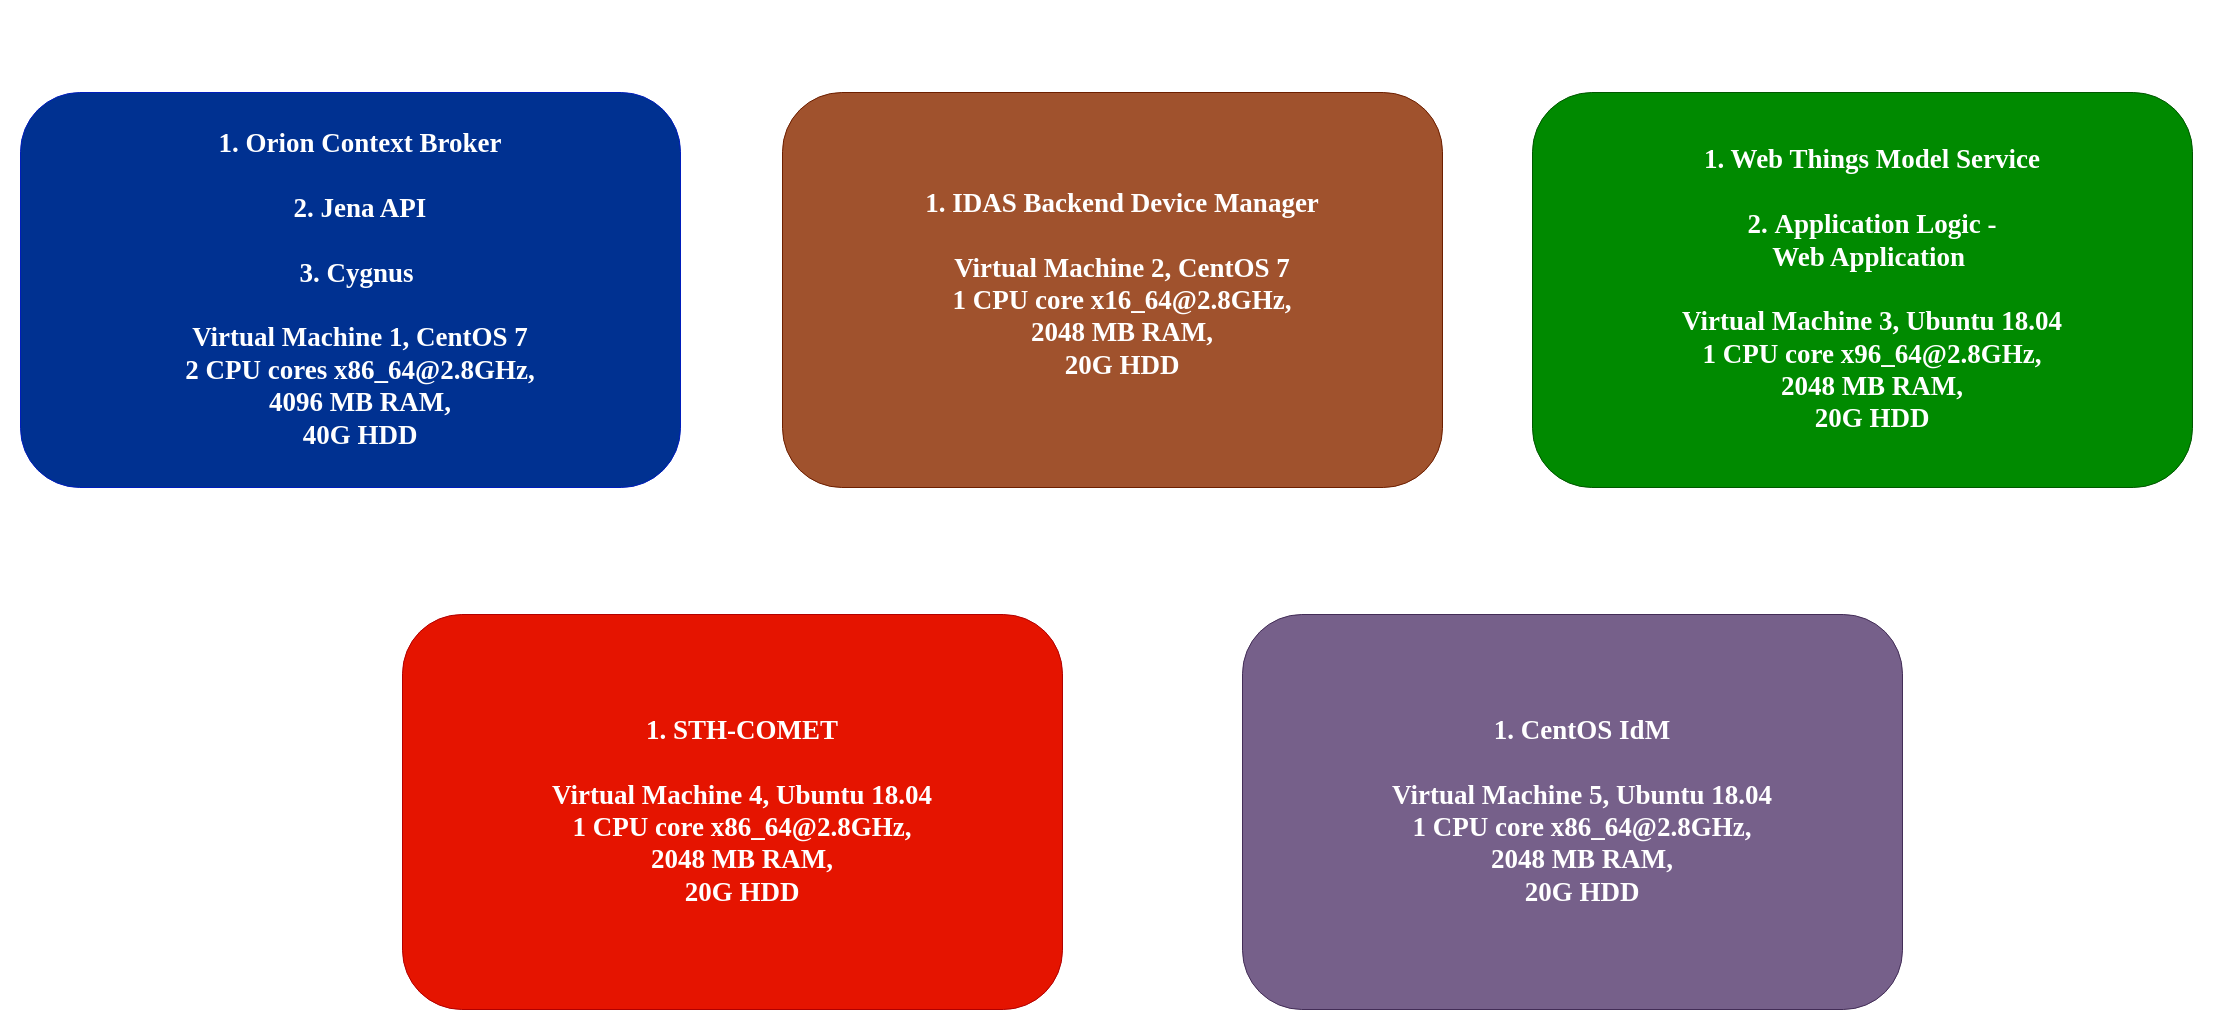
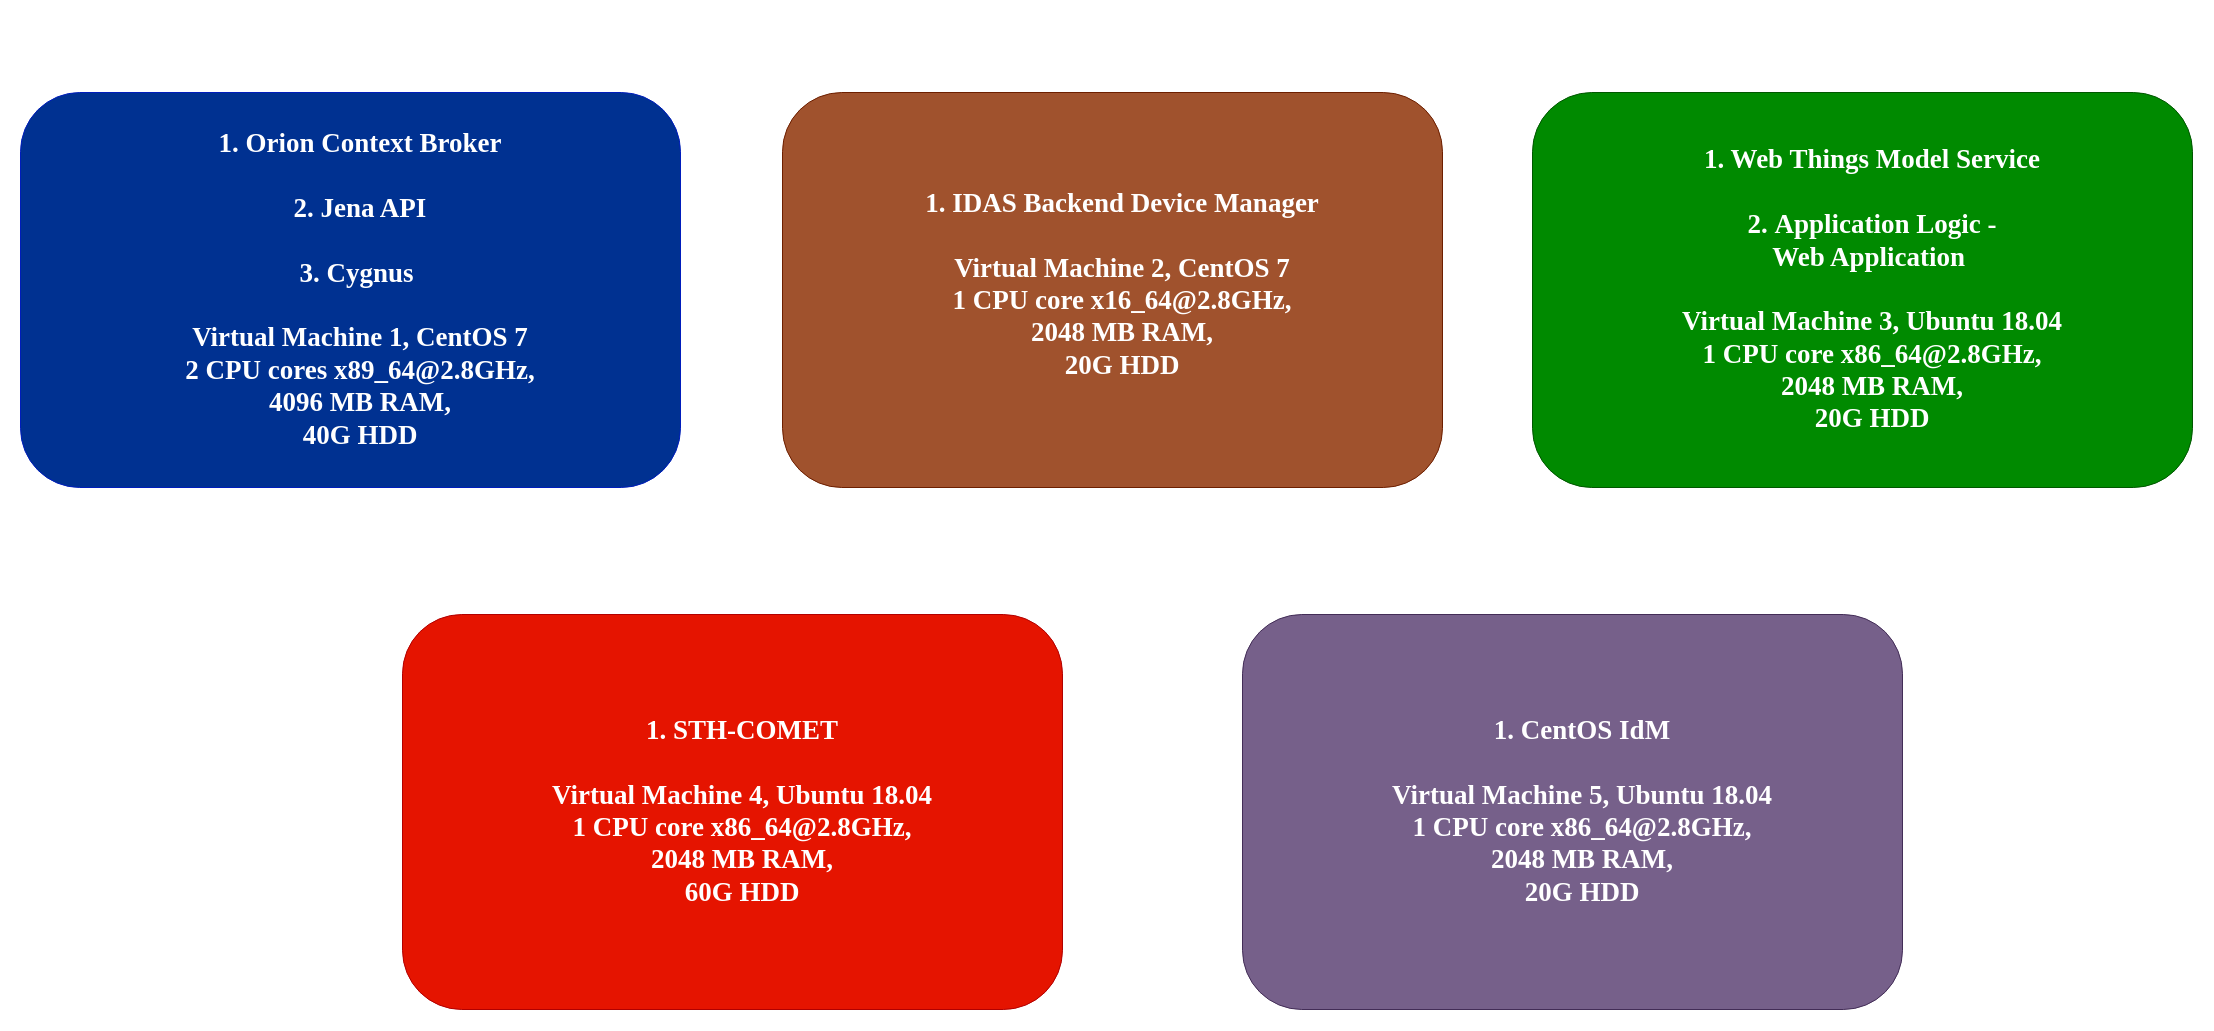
  <mxCell id="0" style=";html=1;" />
  <mxCell id="1" style=";html=1;" parent="0" />
  <mxCell id="2" value="" style="rounded=1;whiteSpace=wrap;html=1;fillColor=#003191;strokeColor=#001DBC;fontColor=#ffffff;" vertex="1" parent="1"><mxGeometry x="20" y="92" width="660" height="395" as="geometry" /></mxCell>
- <mxCell id="3" value="&lt;font face=&quot;Verdana&quot; style=&quot;font-size: 27px&quot;&gt;&lt;b&gt;&lt;font color=&quot;#ffffff&quot;&gt;&lt;span&gt;&lt;br&gt;&lt;br&gt;&lt;br&gt;1. Orion Context Broker&lt;br&gt;&lt;br&gt;2. Jena API&lt;br&gt;&lt;br&gt;3. Cygnus&amp;nbsp;&lt;br&gt;&lt;/span&gt;&lt;br&gt;&lt;span&gt;Virtual Machine 1, CentOS 7&lt;br&gt;&lt;/span&gt;&lt;/font&gt;&lt;/b&gt;&lt;span&gt;&lt;b&gt;&lt;font color=&quot;#ffffff&quot;&gt;2 CPU cores x86_64@2.8GHz,&lt;br&gt;4096 MB RAM,&lt;br&gt;40G HDD&lt;/font&gt;&lt;/b&gt;&lt;br&gt;&lt;/span&gt;&lt;/font&gt;" style="text;html=1;strokeColor=none;fillColor=none;align=center;verticalAlign=middle;whiteSpace=wrap;rounded=0;" vertex="1" parent="1"><mxGeometry x="70" y="25" width="580" height="430" as="geometry" /></mxCell>
+ <mxCell id="3" value="&lt;font face=&quot;Verdana&quot; style=&quot;font-size: 27px&quot;&gt;&lt;b&gt;&lt;font color=&quot;#ffffff&quot;&gt;&lt;span&gt;&lt;br&gt;&lt;br&gt;&lt;br&gt;1. Orion Context Broker&lt;br&gt;&lt;br&gt;2. Jena API&lt;br&gt;&lt;br&gt;3. Cygnus&amp;nbsp;&lt;br&gt;&lt;/span&gt;&lt;br&gt;&lt;span&gt;Virtual Machine 1, CentOS 7&lt;br&gt;&lt;/span&gt;&lt;/font&gt;&lt;/b&gt;&lt;span&gt;&lt;b&gt;&lt;font color=&quot;#ffffff&quot;&gt;2 CPU cores x89_64@2.8GHz,&lt;br&gt;4096 MB RAM,&lt;br&gt;40G HDD&lt;/font&gt;&lt;/b&gt;&lt;br&gt;&lt;/span&gt;&lt;/font&gt;" style="text;html=1;strokeColor=none;fillColor=none;align=center;verticalAlign=middle;whiteSpace=wrap;rounded=0;" vertex="1" parent="1"><mxGeometry x="70" y="25" width="580" height="430" as="geometry" /></mxCell>
  <mxCell id="4" value="" style="rounded=1;whiteSpace=wrap;html=1;fillColor=#008a00;strokeColor=#005700;fontColor=#ffffff;" vertex="1" parent="1"><mxGeometry x="1532" y="92" width="660" height="395" as="geometry" /></mxCell>
- <mxCell id="5" value="&lt;font color=&quot;#ffffff&quot;&gt;&lt;font face=&quot;Verdana&quot; style=&quot;font-size: 27px&quot;&gt;&lt;b&gt;&lt;span&gt;&lt;br&gt;&lt;br&gt;&lt;br&gt;1. Web Things Model Service&lt;br&gt;&lt;br&gt;2.&amp;nbsp;&lt;/span&gt;&lt;/b&gt;&lt;/font&gt;&lt;b style=&quot;font-family: &amp;#34;verdana&amp;#34; ; font-size: 27px&quot;&gt;Application Logic -&lt;/b&gt;&lt;/font&gt;&lt;font face=&quot;Verdana&quot; style=&quot;font-size: 27px&quot;&gt;&lt;b&gt;&lt;font color=&quot;#ffffff&quot;&gt;&lt;span&gt;&lt;br&gt;Web Application&amp;nbsp;&lt;br&gt;&lt;/span&gt;&lt;br&gt;&lt;span&gt;Virtual Machine 3, Ubuntu 18.04&lt;br&gt;&lt;/span&gt;&lt;/font&gt;&lt;/b&gt;&lt;span&gt;&lt;b&gt;&lt;font color=&quot;#ffffff&quot;&gt;1 CPU core x96_64@2.8GHz,&lt;br&gt;2048 MB RAM,&lt;br&gt;20G HDD&lt;/font&gt;&lt;/b&gt;&lt;br&gt;&lt;/span&gt;&lt;/font&gt;" style="text;html=1;strokeColor=none;fillColor=none;align=center;verticalAlign=middle;whiteSpace=wrap;rounded=0;" vertex="1" parent="1"><mxGeometry x="1582" y="25" width="580" height="430" as="geometry" /></mxCell>
+ <mxCell id="5" value="&lt;font color=&quot;#ffffff&quot;&gt;&lt;font face=&quot;Verdana&quot; style=&quot;font-size: 27px&quot;&gt;&lt;b&gt;&lt;span&gt;&lt;br&gt;&lt;br&gt;&lt;br&gt;1. Web Things Model Service&lt;br&gt;&lt;br&gt;2.&amp;nbsp;&lt;/span&gt;&lt;/b&gt;&lt;/font&gt;&lt;b style=&quot;font-family: &amp;#34;verdana&amp;#34; ; font-size: 27px&quot;&gt;Application Logic -&lt;/b&gt;&lt;/font&gt;&lt;font face=&quot;Verdana&quot; style=&quot;font-size: 27px&quot;&gt;&lt;b&gt;&lt;font color=&quot;#ffffff&quot;&gt;&lt;span&gt;&lt;br&gt;Web Application&amp;nbsp;&lt;br&gt;&lt;/span&gt;&lt;br&gt;&lt;span&gt;Virtual Machine 3, Ubuntu 18.04&lt;br&gt;&lt;/span&gt;&lt;/font&gt;&lt;/b&gt;&lt;span&gt;&lt;b&gt;&lt;font color=&quot;#ffffff&quot;&gt;1 CPU core x86_64@2.8GHz,&lt;br&gt;2048 MB RAM,&lt;br&gt;20G HDD&lt;/font&gt;&lt;/b&gt;&lt;br&gt;&lt;/span&gt;&lt;/font&gt;" style="text;html=1;strokeColor=none;fillColor=none;align=center;verticalAlign=middle;whiteSpace=wrap;rounded=0;" vertex="1" parent="1"><mxGeometry x="1582" y="25" width="580" height="430" as="geometry" /></mxCell>
  <mxCell id="6" value="" style="rounded=1;whiteSpace=wrap;html=1;fillColor=#a0522d;strokeColor=#6D1F00;fontColor=#ffffff;" vertex="1" parent="1"><mxGeometry x="782" y="92" width="660" height="395" as="geometry" /></mxCell>
  <mxCell id="7" value="&lt;font color=&quot;#ffffff&quot;&gt;&lt;font face=&quot;Verdana&quot; style=&quot;font-size: 27px&quot;&gt;&lt;b&gt;&lt;span&gt;&lt;br&gt;&lt;br&gt;&lt;br&gt;&lt;/span&gt;&lt;/b&gt;&lt;/font&gt;&lt;/font&gt;&lt;font face=&quot;Verdana&quot; style=&quot;font-size: 27px&quot;&gt;&lt;b&gt;&lt;font color=&quot;#ffffff&quot;&gt;&lt;span&gt;1. IDAS Backend Device Manager&lt;br&gt;&lt;/span&gt;&lt;br&gt;&lt;span&gt;Virtual Machine 2, CentOS 7&lt;br&gt;&lt;/span&gt;&lt;/font&gt;&lt;/b&gt;&lt;span&gt;&lt;b&gt;&lt;font color=&quot;#ffffff&quot;&gt;1 CPU core x16_64@2.8GHz,&lt;br&gt;2048 MB RAM,&lt;br&gt;20G HDD&lt;/font&gt;&lt;/b&gt;&lt;br&gt;&lt;/span&gt;&lt;/font&gt;" style="text;html=1;strokeColor=none;fillColor=none;align=center;verticalAlign=middle;whiteSpace=wrap;rounded=0;" vertex="1" parent="1"><mxGeometry x="832" y="20" width="580" height="430" as="geometry" /></mxCell>
  <mxCell id="8" value="" style="rounded=1;whiteSpace=wrap;html=1;fillColor=#76608a;strokeColor=#432D57;fontColor=#ffffff;" vertex="1" parent="1"><mxGeometry x="1242" y="614" width="660" height="395" as="geometry" /></mxCell>
  <mxCell id="9" value="&lt;font color=&quot;#ffffff&quot;&gt;&lt;font face=&quot;Verdana&quot; style=&quot;font-size: 27px&quot;&gt;&lt;b&gt;&lt;span&gt;&lt;br&gt;&lt;br&gt;&lt;br&gt;1. CentOS IdM&lt;/span&gt;&lt;/b&gt;&lt;/font&gt;&lt;/font&gt;&lt;font face=&quot;Verdana&quot; style=&quot;font-size: 27px&quot;&gt;&lt;b&gt;&lt;font color=&quot;#ffffff&quot;&gt;&lt;span&gt;&lt;br&gt;&lt;/span&gt;&lt;br&gt;&lt;span&gt;Virtual Machine 5, Ubuntu 18.04&lt;br&gt;&lt;/span&gt;&lt;/font&gt;&lt;/b&gt;&lt;span&gt;&lt;b&gt;&lt;font color=&quot;#ffffff&quot;&gt;1 CPU core x86_64@2.8GHz,&lt;br&gt;2048 MB RAM,&lt;br&gt;20G HDD&lt;/font&gt;&lt;/b&gt;&lt;br&gt;&lt;/span&gt;&lt;/font&gt;" style="text;html=1;strokeColor=none;fillColor=none;align=center;verticalAlign=middle;whiteSpace=wrap;rounded=0;" vertex="1" parent="1"><mxGeometry x="1292" y="547" width="580" height="430" as="geometry" /></mxCell>
  <mxCell id="10" value="" style="rounded=1;whiteSpace=wrap;html=1;fillColor=#e51400;strokeColor=#B20000;fontColor=#ffffff;" vertex="1" parent="1"><mxGeometry x="402" y="614" width="660" height="395" as="geometry" /></mxCell>
- <mxCell id="11" value="&lt;font color=&quot;#ffffff&quot;&gt;&lt;font face=&quot;Verdana&quot; style=&quot;font-size: 27px&quot;&gt;&lt;b&gt;&lt;span&gt;&lt;br&gt;&lt;br&gt;&lt;br&gt;1. STH-COMET&lt;/span&gt;&lt;/b&gt;&lt;/font&gt;&lt;/font&gt;&lt;font face=&quot;Verdana&quot; style=&quot;font-size: 27px&quot;&gt;&lt;b&gt;&lt;font color=&quot;#ffffff&quot;&gt;&lt;span&gt;&lt;br&gt;&lt;/span&gt;&lt;br&gt;&lt;span&gt;Virtual Machine 4, Ubuntu 18.04&lt;br&gt;&lt;/span&gt;&lt;/font&gt;&lt;/b&gt;&lt;span&gt;&lt;b&gt;&lt;font color=&quot;#ffffff&quot;&gt;1 CPU core x86_64@2.8GHz,&lt;br&gt;2048 MB RAM,&lt;br&gt;20G HDD&lt;/font&gt;&lt;/b&gt;&lt;br&gt;&lt;/span&gt;&lt;/font&gt;" style="text;html=1;strokeColor=none;fillColor=none;align=center;verticalAlign=middle;whiteSpace=wrap;rounded=0;" vertex="1" parent="1"><mxGeometry x="452" y="547" width="580" height="430" as="geometry" /></mxCell>
+ <mxCell id="11" value="&lt;font color=&quot;#ffffff&quot;&gt;&lt;font face=&quot;Verdana&quot; style=&quot;font-size: 27px&quot;&gt;&lt;b&gt;&lt;span&gt;&lt;br&gt;&lt;br&gt;&lt;br&gt;1. STH-COMET&lt;/span&gt;&lt;/b&gt;&lt;/font&gt;&lt;/font&gt;&lt;font face=&quot;Verdana&quot; style=&quot;font-size: 27px&quot;&gt;&lt;b&gt;&lt;font color=&quot;#ffffff&quot;&gt;&lt;span&gt;&lt;br&gt;&lt;/span&gt;&lt;br&gt;&lt;span&gt;Virtual Machine 4, Ubuntu 18.04&lt;br&gt;&lt;/span&gt;&lt;/font&gt;&lt;/b&gt;&lt;span&gt;&lt;b&gt;&lt;font color=&quot;#ffffff&quot;&gt;1 CPU core x86_64@2.8GHz,&lt;br&gt;2048 MB RAM,&lt;br&gt;60G HDD&lt;/font&gt;&lt;/b&gt;&lt;br&gt;&lt;/span&gt;&lt;/font&gt;" style="text;html=1;strokeColor=none;fillColor=none;align=center;verticalAlign=middle;whiteSpace=wrap;rounded=0;" vertex="1" parent="1"><mxGeometry x="452" y="547" width="580" height="430" as="geometry" /></mxCell>
